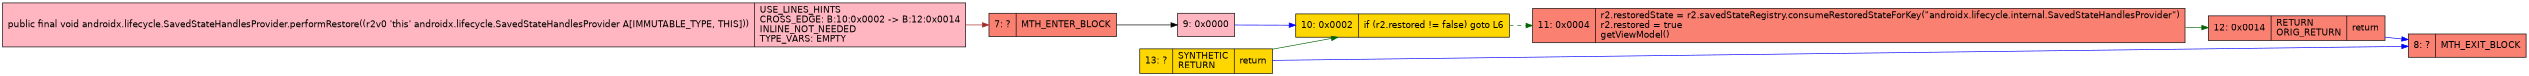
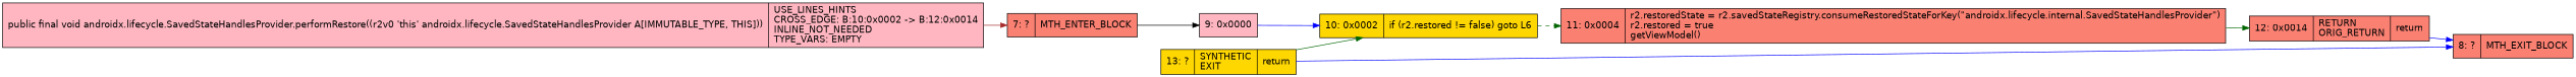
  digraph {
    fontname="DejaVu Sans"
    rankdir=LR
    node [fillcolor=salmon fontname="DejaVu Sans" shape=record style=filled]
    edge [color=blue fontname="DejaVu Sans"]
    n1 [label="{7\:\ ?|MTH_ENTER_BLOCK\l}"]
    n2 [fillcolor=lightpink label="{9\:\ 0x0000}"]
    n3 [fillcolor=gold label="{10\:\ 0x0002|if (r2.restored != false) goto L6\l}"]
    n4 [label="{11\:\ 0x0004|r2.restoredState = r2.savedStateRegistry.consumeRestoredStateForKey(\"androidx.lifecycle.internal.SavedStateHandlesProvider\")\lr2.restored = true\lgetViewModel()\l}"]
    n5 [label="{12\:\ 0x0014|RETURN\lORIG_RETURN\l|return\l}"]
-   n6 [fillcolor=gold label="{13\:\ ?|SYNTHETIC\lRETURN\l|return\l}"]
+   n6 [fillcolor=gold label="{13\:\ ?|SYNTHETIC\lEXIT\l|return\l}"]
    n7 [label="{8\:\ ?|MTH_EXIT_BLOCK\l}"]
    n8 [fillcolor=lightpink label="{public final void androidx.lifecycle.SavedStateHandlesProvider.performRestore((r2v0 'this' androidx.lifecycle.SavedStateHandlesProvider A[IMMUTABLE_TYPE, THIS]))  | USE_LINES_HINTS\lCROSS_EDGE: B:10:0x0002 \-\> B:12:0x0014\lINLINE_NOT_NEEDED\lTYPE_VARS: EMPTY\l}"]
    n1 -> n2 [color=black]
    n2 -> n3
    n3 -> n4 [color=darkgreen style=dashed]
    n4 -> n5 [color=darkgreen]
    n5 -> n7
    n6 -> n3 [color=darkgreen]
    n6 -> n7
    n8 -> n1 [color=brown]
  }
